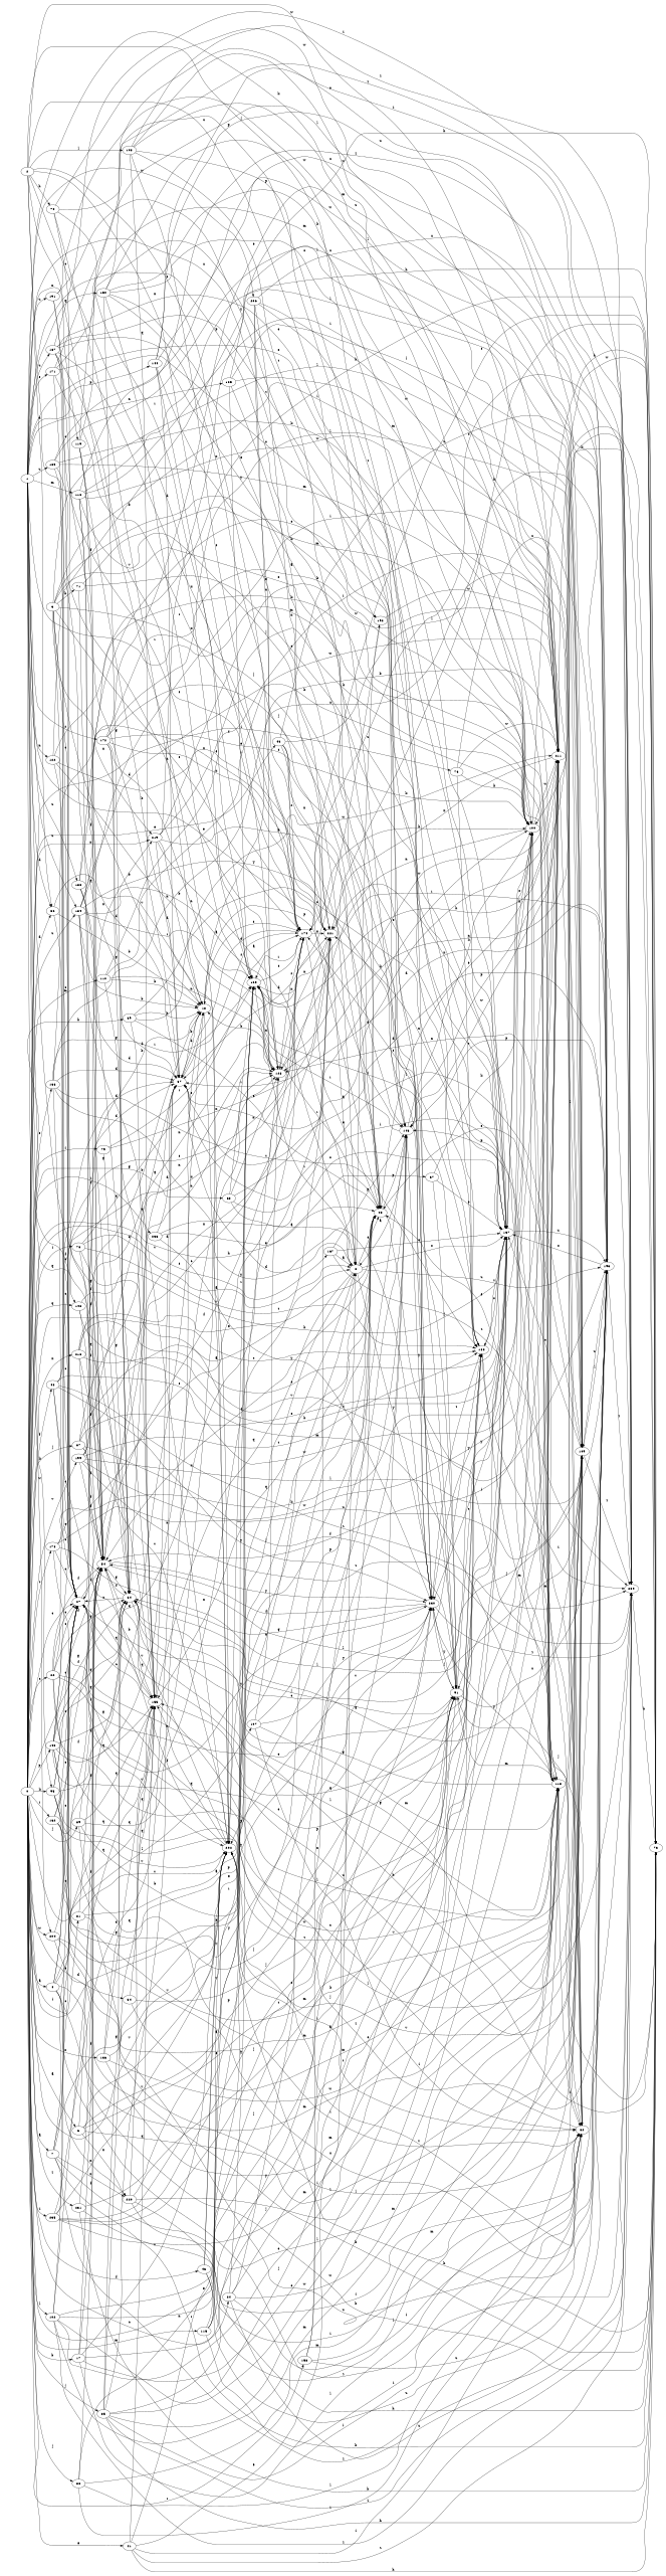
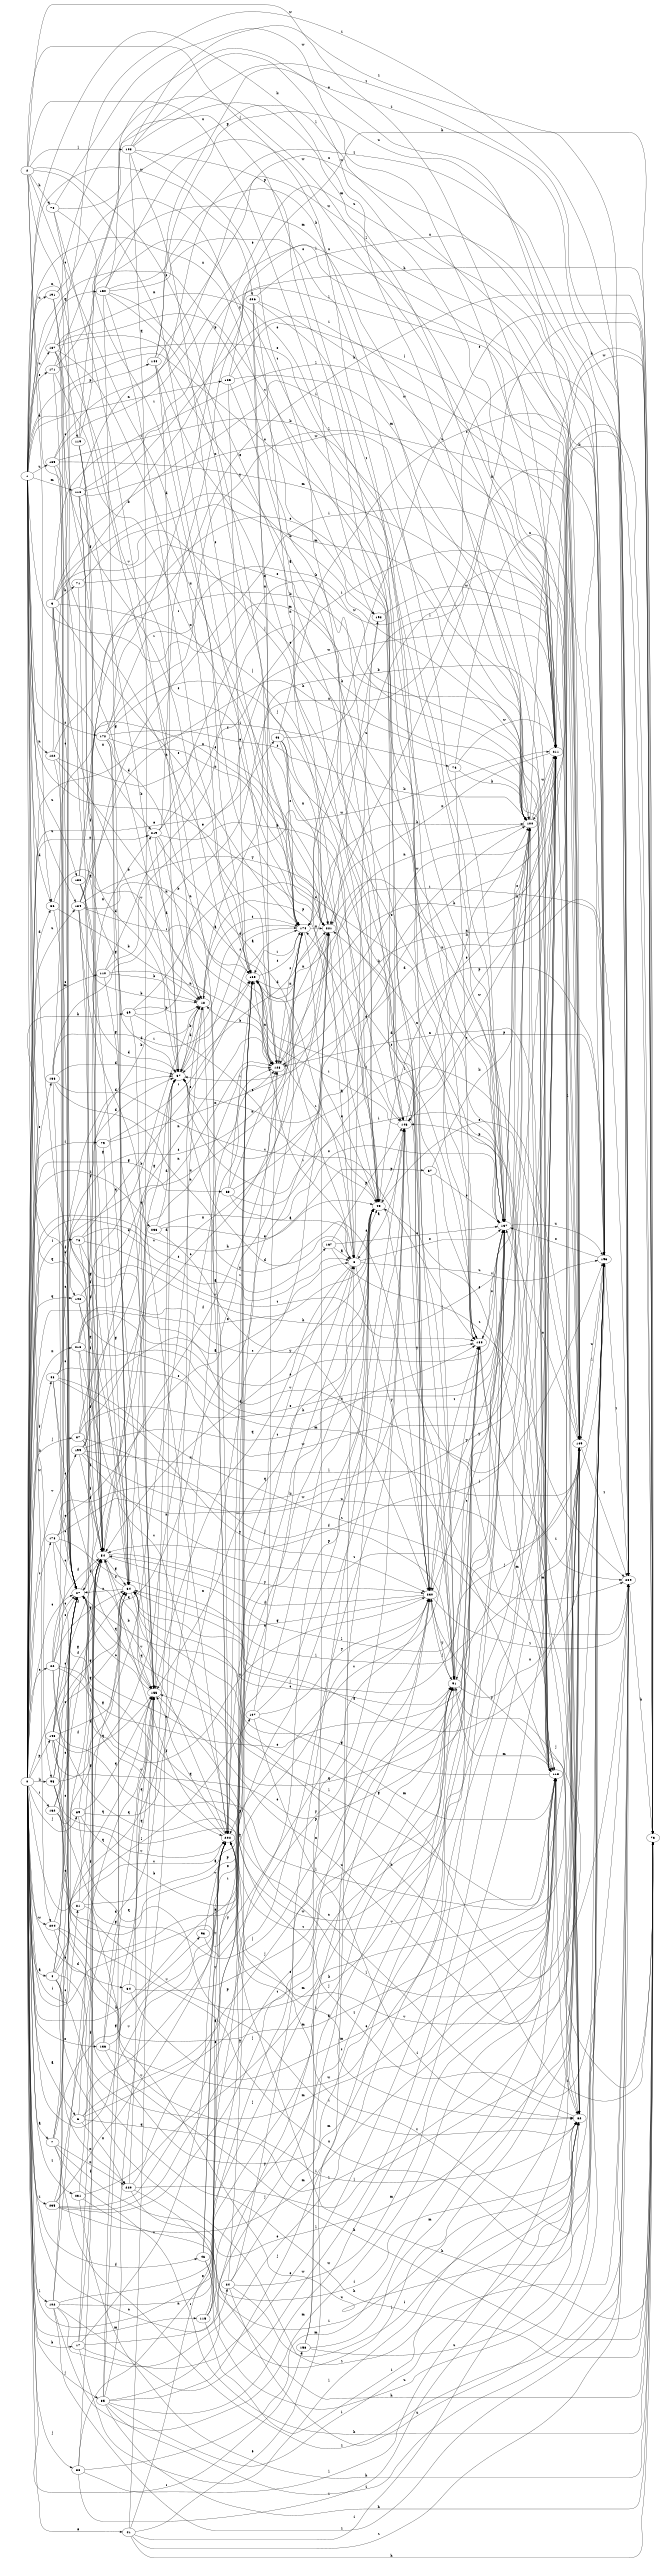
  strict digraph {
    rankdir=LR
    0
    4
    6
    7
    17
    22
    24
    27
    34
    36
    41
    43
    45
    46
    48
    63
    64
    67
    69
    76
    78
    79
    81
    85
    87
    88
    89
+   93
    95
    102
    107
    110
    115
    136
    143
    148
    158
    162
    166
    167
    178
    183
    184
    199
    202
    204
    218
    219
    230
    231
    235
    236
    54
    118
    128
    73
    220
    239
    91
    109
    155
    137
    174
    82
    146
    165
    193
    18
    100
    221
    211
    8
    37
    1
    116
    119
    122
    125
    144
    150
    171
    172
    185
    187
    188
    191
    192
    206
    2
    70
    108
    3
    71
    0 -> 4 [label=a]
    0 -> 6 [label=a]
    0 -> 7 [label=a]
    0 -> 17 [label=b]
    0 -> 22 [label=c]
    0 -> 24 [label=c]
    0 -> 27 [label=c]
    0 -> 34 [label=d]
    0 -> 36 [label=d]
    0 -> 41 [label=e]
    0 -> 43 [label=e]
    0 -> 45 [label=e]
    0 -> 46 [label=f]
    0 -> 48 [label=f]
    0 -> 63 [label=g]
    0 -> 64 [label=g]
    0 -> 67 [label=h]
    0 -> 69 [label=h]
    0 -> 76 [label=i]
    0 -> 78 [label=i]
    0 -> 79 [label=i]
    0 -> 81 [label=i]
    0 -> 85 [label=j]
    0 -> 87 [label=j]
    0 -> 88 [label=j]
    0 -> 89 [label=j]
+   0 -> 93 [label=k]
    0 -> 95 [label=k]
    0 -> 102 [label=l]
    0 -> 107 [label=l]
    0 -> 110 [label=m]
    0 -> 115 [label=m]
    0 -> 136 [label=o]
    0 -> 143 [label=p]
    0 -> 148 [label=q]
    0 -> 158 [label=r]
    0 -> 162 [label=r]
    0 -> 166 [label=s]
    0 -> 167 [label=s]
    0 -> 178 [label=t]
    0 -> 183 [label=t]
    0 -> 184 [label=u]
    0 -> 199 [label=v]
    0 -> 202 [label=v]
    0 -> 204 [label=w]
    0 -> 218 [label=x]
    0 -> 219 [label=x]
    0 -> 230 [label=y]
    0 -> 231 [label=z]
    0 -> 235 [label=z]
    0 -> 236 [label=z]
    4 -> 27 [label=c]
    4 -> 219 [label=x]
    4 -> 54 [label=f]
    4 -> 118 [label=m]
    4 -> 128 [label=n]
    4 -> 73 [label=h]
    4 -> 220 [label=x]
    4 -> 239 [label=z]
    6 -> 45 [label=e]
    6 -> 183 [label=t]
    6 -> 54 [label=f]
    6 -> 220 [label=x]
    6 -> 91 [label=j]
    6 -> 109 [label=l]
    7 -> 27 [label=c]
    7 -> 45 [label=e]
    7 -> 73 [label=h]
    7 -> 220 [label=x]
    7 -> 239 [label=z]
    7 -> 109 [label=l]
    7 -> 155 [label=q]
    17 -> 64 [label=g]
    17 -> 202 [label=v]
    17 -> 54 [label=f]
    17 -> 91 [label=j]
    17 -> 109 [label=l]
    17 -> 137 [label=o]
    22 -> 27 [label=c]
    22 -> 64 [label=g]
    22 -> 230 [label=y]
    22 -> 54 [label=f]
    22 -> 109 [label=l]
    22 -> 137 [label=o]
    22 -> 174 [label=s]
    22 -> 82 [label=i]
    24 -> 118 [label=m]
    24 -> 137 [label=o]
    24 -> 82 [label=i]
    24 -> 146 [label=p]
    24 -> 165 [label=r]
    24 -> 193 [label=u]
    27 -> 54 [label=f]
    27 -> 239 [label=z]
    27 -> 109 [label=l]
    27 -> 193 [label=u]
    27 -> 18 [label=b]
    34 -> 183 [label=t]
    34 -> 118 [label=m]
    34 -> 155 [label=q]
    36 -> 27 [label=c]
    36 -> 202 [label=v]
    36 -> 18 [label=b]
    41 -> 45 [label=e]
    41 -> 73 [label=h]
    41 -> 239 [label=z]
    41 -> 155 [label=q]
    41 -> 82 [label=i]
    41 -> 165 [label=r]
    43 -> 109 [label=l]
    43 -> 137 [label=o]
    43 -> 174 [label=s]
    43 -> 193 [label=u]
    43 -> 100 [label=k]
    43 -> 221 [label=x]
    45 -> 54 [label=f]
    45 -> 155 [label=q]
    45 -> 82 [label=i]
    45 -> 146 [label=p]
    45 -> 165 [label=r]
    46 -> 202 [label=v]
    46 -> 109 [label=l]
    46 -> 165 [label=r]
    46 -> 193 [label=u]
    48 -> 27 [label=c]
    48 -> 202 [label=v]
    48 -> 230 [label=y]
    48 -> 239 [label=z]
    48 -> 174 [label=s]
    48 -> 221 [label=x]
    48 -> 211 [label=w]
    63 -> 128 [label=n]
    63 -> 109 [label=l]
    63 -> 165 [label=r]
    63 -> 100 [label=k]
    63 -> 8 [label=a]
    64 -> 27 [label=c]
    64 -> 54 [label=f]
    64 -> 73 [label=h]
    64 -> 91 [label=j]
    64 -> 155 [label=q]
    67 -> 91 [label=j]
    67 -> 137 [label=o]
    67 -> 100 [label=k]
    69 -> 45 [label=e]
    69 -> 155 [label=q]
    69 -> 137 [label=o]
    69 -> 18 [label=b]
    69 -> 211 [label=w]
    76 -> 183 [label=t]
    76 -> 193 [label=u]
    76 -> 100 [label=k]
    76 -> 211 [label=w]
    78 -> 183 [label=t]
    78 -> 54 [label=f]
    78 -> 174 [label=s]
    78 -> 193 [label=u]
    78 -> 8 [label=a]
    79 -> 64 [label=g]
    79 -> 165 [label=r]
    79 -> 221 [label=x]
    81 -> 202 [label=v]
    81 -> 54 [label=f]
    81 -> 193 [label=u]
    81 -> 8 [label=a]
    85 -> 64 [label=g]
    85 -> 230 [label=y]
    85 -> 73 [label=h]
    85 -> 239 [label=z]
    85 -> 91 [label=j]
    85 -> 155 [label=q]
    85 -> 82 [label=i]
    85 -> 18 [label=b]
    85 -> 211 [label=w]
    87 -> 54 [label=f]
    87 -> 128 [label=n]
    87 -> 91 [label=j]
    87 -> 155 [label=q]
    87 -> 137 [label=o]
    87 -> 8 [label=a]
    88 -> 54 [label=f]
    88 -> 118 [label=m]
    88 -> 128 [label=n]
    88 -> 109 [label=l]
    88 -> 82 [label=i]
    89 -> 54 [label=f]
    89 -> 155 [label=q]
    89 -> 82 [label=i]
    89 -> 146 [label=p]
    89 -> 221 [label=x]
+   93 -> 202 [label=v]
+   93 -> 230 [label=y]
    95 -> 27 [label=c]
    95 -> 64 [label=g]
    95 -> 202 [label=v]
    95 -> 91 [label=j]
    95 -> 193 [label=u]
    95 -> 18 [label=b]
    102 -> 27 [label=c]
    102 -> 45 [label=e]
    102 -> 118 [label=m]
    102 -> 239 [label=z]
    102 -> 91 [label=j]
    102 -> 155 [label=q]
    102 -> 137 [label=o]
    102 -> 211 [label=w]
    107 -> 230 [label=y]
    107 -> 118 [label=m]
    107 -> 128 [label=n]
    107 -> 82 [label=i]
    107 -> 146 [label=p]
    110 -> 64 [label=g]
    110 -> 128 [label=n]
    110 -> 82 [label=i]
    110 -> 18 [label=b]
    110 -> 211 [label=w]
    115 -> 45 [label=e]
    115 -> 183 [label=t]
    115 -> 202 [label=v]
    115 -> 91 [label=j]
    115 -> 82 [label=i]
    136 -> 64 [label=g]
    136 -> 202 [label=v]
    136 -> 118 [label=m]
    136 -> 155 [label=q]
    136 -> 211 [label=w]
    143 -> 27 [label=c]
    143 -> 64 [label=g]
    143 -> 54 [label=f]
    143 -> 118 [label=m]
    143 -> 155 [label=q]
    143 -> 137 [label=o]
    143 -> 221 [label=x]
    143 -> 211 [label=w]
    143 -> 37 [label=d]
    148 -> 54 [label=f]
    148 -> 118 [label=m]
    148 -> 100 [label=k]
    158 -> 118 [label=m]
    158 -> 193 [label=u]
    158 -> 221 [label=x]
    158 -> 8 [label=a]
    162 -> 27 [label=c]
    162 -> 54 [label=f]
    162 -> 118 [label=m]
    162 -> 128 [label=n]
    162 -> 146 [label=p]
    166 -> 27 [label=c]
    166 -> 183 [label=t]
    166 -> 230 [label=y]
    166 -> 73 [label=h]
    166 -> 165 [label=r]
    166 -> 193 [label=u]
    166 -> 37 [label=d]
    167 -> 239 [label=z]
    167 -> 137 [label=o]
    167 -> 146 [label=p]
    167 -> 8 [label=a]
    178 -> 27 [label=c]
    178 -> 202 [label=v]
    178 -> 109 [label=l]
    178 -> 100 [label=k]
    178 -> 211 [label=w]
    178 -> 37 [label=d]
    183 -> 202 [label=v]
    183 -> 118 [label=m]
    183 -> 239 [label=z]
    183 -> 137 [label=o]
    183 -> 174 [label=s]
    183 -> 165 [label=r]
    184 -> 202 [label=v]
    184 -> 230 [label=y]
    184 -> 54 [label=f]
    184 -> 109 [label=l]
    184 -> 82 [label=i]
    184 -> 165 [label=r]
    184 -> 18 [label=b]
    184 -> 100 [label=k]
    184 -> 8 [label=a]
    199 -> 183 [label=t]
    199 -> 54 [label=f]
    199 -> 239 [label=z]
    199 -> 109 [label=l]
    199 -> 193 [label=u]
    199 -> 18 [label=b]
    199 -> 221 [label=x]
    199 -> 37 [label=d]
    202 -> 54 [label=f]
    202 -> 73 [label=h]
    202 -> 155 [label=q]
    202 -> 165 [label=r]
    204 -> 27 [label=c]
    204 -> 230 [label=y]
    204 -> 73 [label=h]
    204 -> 82 [label=i]
    218 -> 45 [label=e]
    218 -> 202 [label=v]
    218 -> 54 [label=f]
    218 -> 128 [label=n]
    218 -> 137 [label=o]
    218 -> 100 [label=k]
    219 -> 73 [label=h]
    219 -> 146 [label=p]
    219 -> 18 [label=b]
    219 -> 100 [label=k]
    219 -> 211 [label=w]
    219 -> 8 [label=a]
    219 -> 37 [label=d]
    230 -> 64 [label=g]
    230 -> 183 [label=t]
    230 -> 54 [label=f]
    230 -> 239 [label=z]
    230 -> 91 [label=j]
    231 -> 54 [label=f]
    231 -> 73 [label=h]
    231 -> 82 [label=i]
    231 -> 8 [label=a]
    235 -> 27 [label=c]
    235 -> 202 [label=v]
    235 -> 230 [label=y]
    235 -> 118 [label=m]
    235 -> 91 [label=j]
    235 -> 146 [label=p]
    235 -> 37 [label=d]
    236 -> 45 [label=e]
    236 -> 230 [label=y]
    236 -> 137 [label=o]
    236 -> 37 [label=d]
    54 -> 64 [label=g]
    54 -> 230 [label=y]
    54 -> 128 [label=n]
    54 -> 109 [label=l]
    54 -> 155 [label=q]
    118 -> 64 [label=g]
    118 -> 202 [label=v]
    118 -> 230 [label=y]
    118 -> 82 [label=i]
    118 -> 146 [label=p]
    118 -> 221 [label=x]
    128 -> 174 [label=s]
    128 -> 18 [label=b]
    128 -> 211 [label=w]
    73 -> 128 [label=n]
    73 -> 91 [label=j]
    73 -> 174 [label=s]
    73 -> 211 [label=w]
    220 -> 73 [label=h]
    220 -> 109 [label=l]
    220 -> 155 [label=q]
    220 -> 82 [label=i]
    220 -> 100 [label=k]
    239 -> 64 [label=g]
    239 -> 73 [label=h]
    239 -> 174 [label=s]
    239 -> 100 [label=k]
    239 -> 37 [label=d]
    91 -> 183 [label=t]
    91 -> 230 [label=y]
    91 -> 118 [label=m]
    91 -> 193 [label=u]
    109 -> 45 [label=e]
    109 -> 64 [label=g]
    109 -> 202 [label=v]
    109 -> 239 [label=z]
    109 -> 137 [label=o]
    109 -> 193 [label=u]
    155 -> 27 [label=c]
    155 -> 109 [label=l]
    155 -> 37 [label=d]
    137 -> 27 [label=c]
    137 -> 183 [label=t]
    137 -> 230 [label=y]
    137 -> 155 [label=q]
    137 -> 193 [label=u]
    137 -> 100 [label=k]
    137 -> 221 [label=x]
    174 -> 27 [label=c]
    174 -> 45 [label=e]
    174 -> 54 [label=f]
    174 -> 165 [label=r]
    174 -> 100 [label=k]
    174 -> 221 [label=x]
    174 -> 37 [label=d]
    82 -> 27 [label=c]
    82 -> 45 [label=e]
    82 -> 128 [label=n]
    146 -> 230 [label=y]
    146 -> 165 [label=r]
    146 -> 100 [label=k]
    146 -> 211 [label=w]
    146 -> 8 [label=a]
    165 -> 128 [label=n]
    165 -> 73 [label=h]
    165 -> 174 [label=s]
    165 -> 221 [label=x]
    193 -> 202 [label=v]
    193 -> 239 [label=z]
    193 -> 109 [label=l]
    193 -> 137 [label=o]
    193 -> 146 [label=p]
    193 -> 165 [label=r]
    193 -> 37 [label=d]
    18 -> 202 [label=v]
    18 -> 174 [label=s]
    18 -> 146 [label=p]
    18 -> 37 [label=d]
    100 -> 230 [label=y]
    100 -> 118 [label=m]
    100 -> 128 [label=n]
    100 -> 73 [label=h]
    100 -> 137 [label=o]
    100 -> 211 [label=w]
    221 -> 128 [label=n]
    221 -> 73 [label=h]
    221 -> 8 [label=a]
    211 -> 45 [label=e]
    211 -> 54 [label=f]
    211 -> 91 [label=j]
    211 -> 109 [label=l]
    211 -> 146 [label=p]
    211 -> 18 [label=b]
    211 -> 221 [label=x]
    211 -> 37 [label=d]
    8 -> 45 [label=e]
    8 -> 202 [label=v]
    8 -> 230 [label=y]
    8 -> 155 [label=q]
    8 -> 137 [label=o]
    8 -> 165 [label=r]
    8 -> 193 [label=u]
    8 -> 37 [label=d]
    8 -> 192 [label=u]
    37 -> 64 [label=g]
    37 -> 174 [label=s]
    37 -> 82 [label=i]
    37 -> 18 [label=b]
    1 -> 36 [label=d]
    1 -> 45 [label=e]
    1 -> 95 [label=k]
    1 -> 148 [label=q]
    1 -> 184 [label=u]
    1 -> 204 [label=w]
    1 -> 54 [label=f]
    1 -> 118 [label=m]
    1 -> 155 [label=q]
    1 -> 137 [label=o]
    1 -> 146 [label=p]
    1 -> 100 [label=k]
    1 -> 116 [label=m]
    1 -> 119 [label=n]
    1 -> 122 [label=n]
    1 -> 125 [label=n]
    1 -> 144 [label=p]
    1 -> 150 [label=q]
    1 -> 171 [label=s]
    1 -> 172 [label=s]
    1 -> 185 [label=u]
    1 -> 187 [label=u]
    1 -> 188 [label=u]
    1 -> 191 [label=u]
    1 -> 192 [label=u]
    1 -> 206 [label=w]
    116 -> 54 [label=f]
    116 -> 239 [label=z]
    116 -> 91 [label=j]
    116 -> 109 [label=l]
    116 -> 155 [label=q]
    116 -> 82 [label=i]
    116 -> 211 [label=w]
    119 -> 183 [label=t]
    119 -> 54 [label=f]
    119 -> 109 [label=o]
    119 -> 18 [label=b]
    119 -> 37 [label=d]
    122 -> 27 [label=c]
    122 -> 45 [label=e]
    122 -> 128 [label=n]
    122 -> 193 [label=u]
    122 -> 100 [label=k]
    125 -> 118 [label=m]
    125 -> 73 [label=h]
    125 -> 109 [label=l]
    125 -> 165 [label=r]
    125 -> 8 [label=a]
    144 -> 45 [label=e]
    144 -> 239 [label=z]
    144 -> 109 [label=l]
    144 -> 174 [label=s]
    144 -> 193 [label=u]
    144 -> 37 [label=d]
    150 -> 45 [label=e]
    150 -> 64 [label=g]
    150 -> 239 [label=z]
    150 -> 137 [label=o]
    150 -> 165 [label=r]
    150 -> 100 [label=k]
    150 -> 221 [label=x]
    150 -> 211 [label=w]
    171 -> 27 [label=c]
    171 -> 118 [label=m]
    171 -> 109 [label=l]
    171 -> 137 [label=o]
    171 -> 221 [label=x]
    172 -> 45 [label=e]
    172 -> 64 [label=g]
    172 -> 128 [label=n]
    172 -> 91 [label=j]
    172 -> 193 [label=u]
    172 -> 100 [label=k]
    172 -> 221 [label=x]
    172 -> 37 [label=d]
    185 -> 27 [label=c]
    185 -> 118 [label=m]
    185 -> 128 [label=n]
    185 -> 109 [label=l]
    185 -> 193 [label=u]
    185 -> 100 [label=k]
    187 -> 27 [label=c]
    187 -> 183 [label=t]
    187 -> 230 [label=y]
    187 -> 239 [label=z]
    187 -> 137 [label=o]
    187 -> 174 [label=s]
    187 -> 165 [label=r]
    187 -> 221 [label=x]
    188 -> 64 [label=g]
    188 -> 54 [label=f]
    188 -> 137 [label=o]
    188 -> 221 [label=x]
    188 -> 37 [label=d]
    191 -> 27 [label=c]
    191 -> 230 [label=y]
    191 -> 211 [label=w]
    191 -> 37 [label=d]
    192 -> 211 [label=w]
    192 -> 37 [label=d]
    206 -> 183 [label=t]
    206 -> 128 [label=n]
    206 -> 174 [label=s]
    206 -> 193 [label=u]
    206 -> 221 [label=x]
    206 -> 211 [label=w]
    2 -> 36 [label=d]
    2 -> 202 [label=v]
    2 -> 128 [label=n]
    2 -> 91 [label=j]
    2 -> 155 [label=q]
    2 -> 174 [label=s]
    2 -> 165 [label=r]
    2 -> 211 [label=w]
    2 -> 192 [label=u]
    2 -> 70 [label=h]
    2 -> 108 [label=l]
    70 -> 27 [label=c]
    70 -> 146 [label=p]
    70 -> 165 [label=r]
    70 -> 18 [label=b]
    70 -> 211 [label=w]
    108 -> 45 [label=e]
    108 -> 118 [label=m]
    108 -> 239 [label=z]
    108 -> 155 [label=q]
    108 -> 174 [label=s]
    108 -> 146 [label=p]
    108 -> 211 [label=w]
    3 -> 27 [label=c]
    3 -> 64 [label=g]
    3 -> 219 [label=x]
    3 -> 91 [label=j]
    3 -> 109 [label=l]
    3 -> 137 [label=o]
    3 -> 174 [label=s]
    3 -> 82 [label=i]
    3 -> 18 [label=b]
    3 -> 100 [label=k]
    3 -> 71 [label=h]
    71 -> 54 [label=f]
    71 -> 118 [label=m]
    71 -> 137 [label=o]
  }
